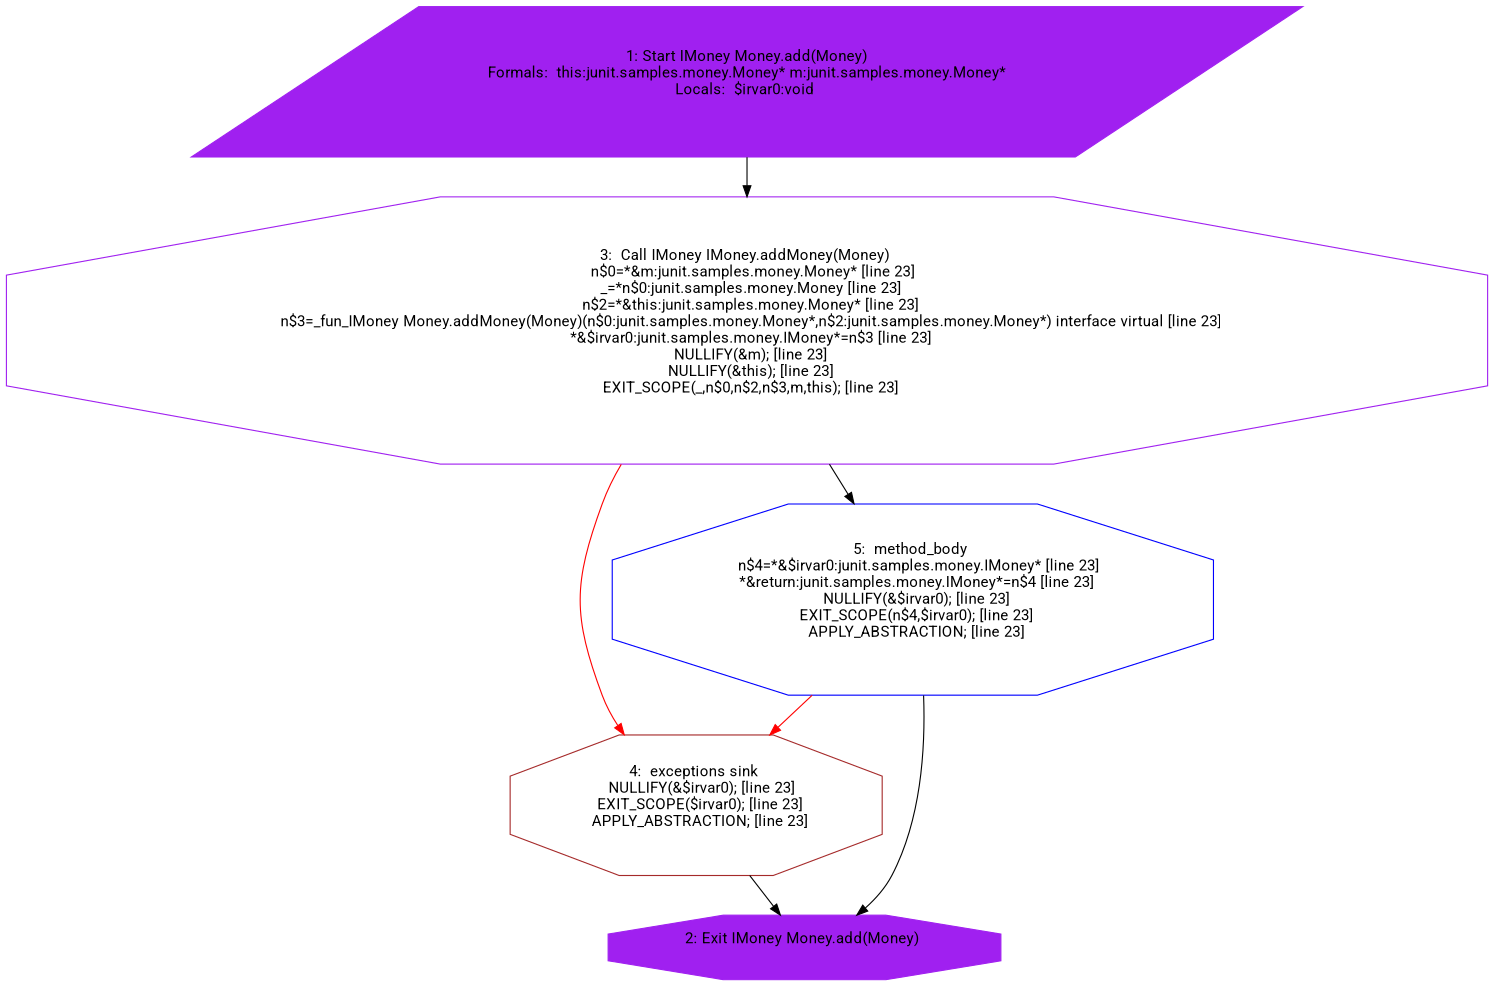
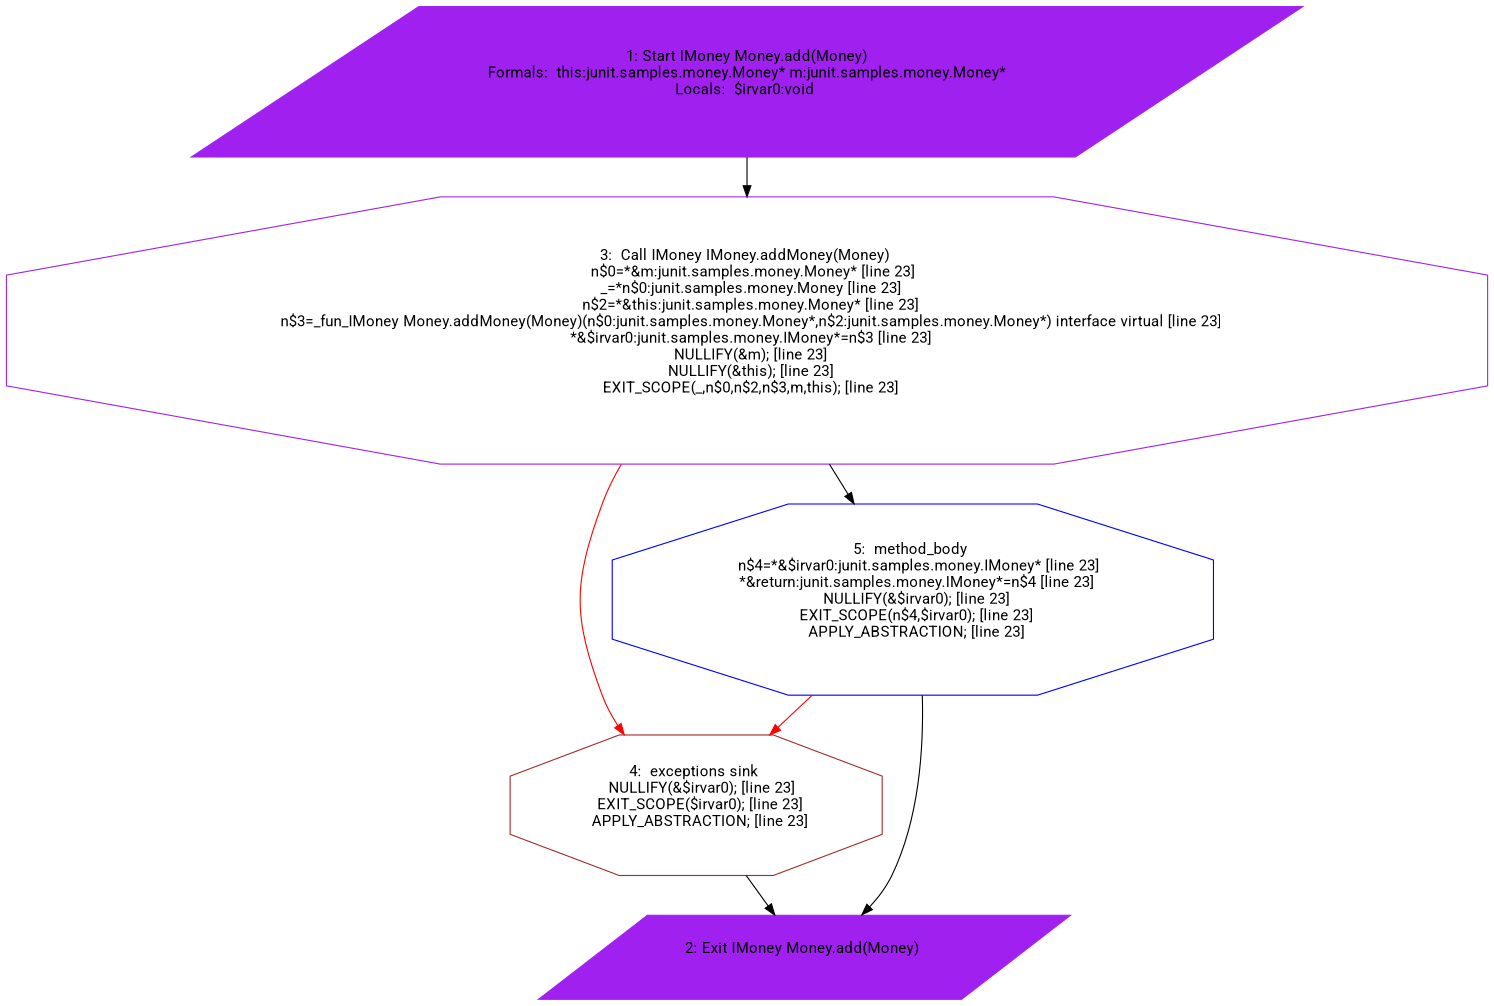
  digraph {
    fontname=Roboto
    node [color=purple shape=octagon fontname=Roboto]
    edge [fontname=Roboto]
    n1 [label="1: Start IMoney Money.add(Money)\nFormals:  this:junit.samples.money.Money* m:junit.samples.money.Money*\nLocals:  $irvar0:void \n  " style=filled shape=parallelogram]
    n2 [label="3:  Call IMoney IMoney.addMoney(Money) \n   n$0=*&m:junit.samples.money.Money* [line 23]\n  _=*n$0:junit.samples.money.Money [line 23]\n  n$2=*&this:junit.samples.money.Money* [line 23]\n  n$3=_fun_IMoney Money.addMoney(Money)(n$0:junit.samples.money.Money*,n$2:junit.samples.money.Money*) interface virtual [line 23]\n  *&$irvar0:junit.samples.money.IMoney*=n$3 [line 23]\n  NULLIFY(&m); [line 23]\n  NULLIFY(&this); [line 23]\n  EXIT_SCOPE(_,n$0,n$2,n$3,m,this); [line 23]\n "]
    n3 [label="5:  method_body \n   n$4=*&$irvar0:junit.samples.money.IMoney* [line 23]\n  *&return:junit.samples.money.IMoney*=n$4 [line 23]\n  NULLIFY(&$irvar0); [line 23]\n  EXIT_SCOPE(n$4,$irvar0); [line 23]\n  APPLY_ABSTRACTION; [line 23]\n " color=blue]
    n4 [label="4:  exceptions sink \n   NULLIFY(&$irvar0); [line 23]\n  EXIT_SCOPE($irvar0); [line 23]\n  APPLY_ABSTRACTION; [line 23]\n " color=brown]
-   n5 [label="2: Exit IMoney Money.add(Money) \n  " style=filled]
+   n5 [label="2: Exit IMoney Money.add(Money) \n  " style=filled shape=parallelogram]
    n1 -> n2
    n2 -> n3
    n2 -> n4 [color=red]
    n3 -> n4 [color=red]
    n3 -> n5
    n4 -> n5
  }
